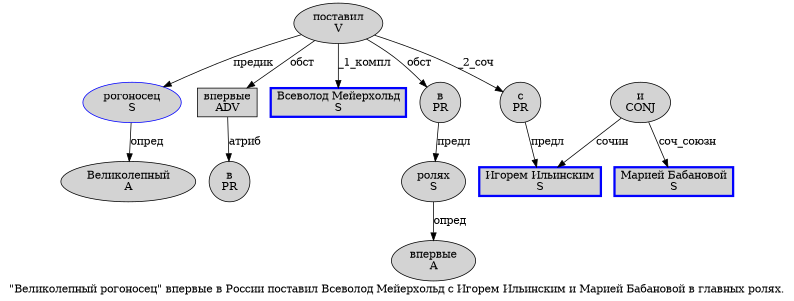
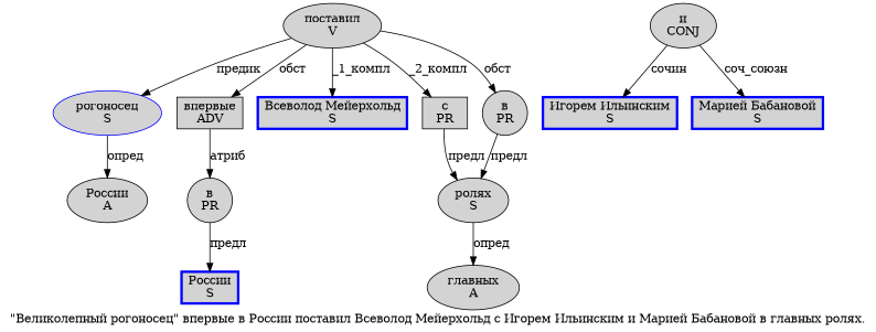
  digraph {
    label="\"Великолепный рогоносец\" впервые в России поставил Всеволод Мейерхольд с Игорем Ильинским и Марией Бабановой в главных ролях."
    node [fillcolor=lightgray penwidth=1 shape=ellipse style=filled]
-   n1 [label="Великолепный\nA"]
+   n1 [label="России\nA"]
    n2 [color=blue label="рогоносец\nS"]
    n3 [label="впервые\nADV" shape=box]
    n4 [label="в\nPR"]
+   n5 [color=blue label="России\nS" penwidth=3 shape=box]
    n6 [label="поставил\nV"]
    n7 [color=blue label="Всеволод Мейерхольд\nS" penwidth=3 shape=box]
-   n8 [label="с\nPR"]
+   n8 [label="с\nPR" shape=box]
    n9 [label="в\nPR"]
    n10 [color=blue label="Игорем Ильинским\nS" penwidth=3 shape=box]
    n11 [label="ролях\nS"]
    n12 [label="и\nCONJ"]
    n13 [color=blue label="Марией Бабановой\nS" penwidth=3 shape=box]
-   n14 [label="впервые\nA"]
+   n14 [label="главных\nA"]
    n2 -> n1 [label="опред"]
    n3 -> n4 [label="атриб"]
+   n4 -> n5 [label="предл"]
    n6 -> n2 [label="предик"]
    n6 -> n3 [label="обст"]
    n6 -> n7 [label="_1_компл"]
-   n6 -> n8 [label="_2_соч"]
+   n6 -> n8 [label="_2_компл"]
    n6 -> n9 [label="обст"]
-   n8 -> n10 [label="предл"]
+   n8 -> n11 [label="предл"]
    n9 -> n11 [label="предл"]
    n11 -> n14 [label="опред"]
    n12 -> n10 [label="сочин"]
    n12 -> n13 [label="соч_союзн"]
  }
